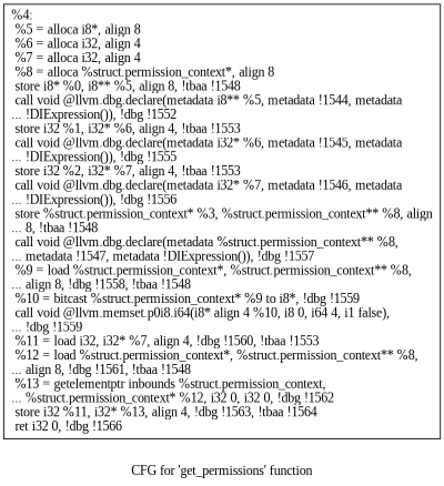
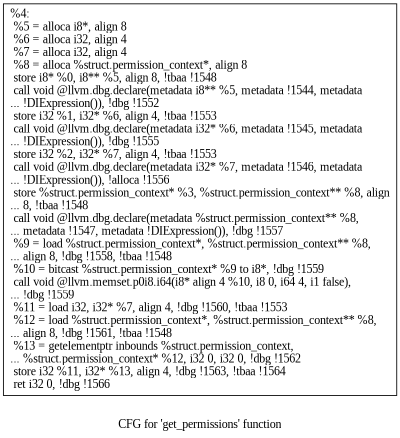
  digraph {
    label="CFG for 'get_permissions' function"
    fontname="Liberation Serif"
-   n1 [label="{%4:\l  %5 = alloca i8*, align 8\l  %6 = alloca i32, align 4\l  %7 = alloca i32, align 4\l  %8 = alloca %struct.permission_context*, align 8\l  store i8* %0, i8** %5, align 8, !tbaa !1548\l  call void @llvm.dbg.declare(metadata i8** %5, metadata !1544, metadata\l... !DIExpression()), !dbg !1552\l  store i32 %1, i32* %6, align 4, !tbaa !1553\l  call void @llvm.dbg.declare(metadata i32* %6, metadata !1545, metadata\l... !DIExpression()), !dbg !1555\l  store i32 %2, i32* %7, align 4, !tbaa !1553\l  call void @llvm.dbg.declare(metadata i32* %7, metadata !1546, metadata\l... !DIExpression()), !dbg !1556\l  store %struct.permission_context* %3, %struct.permission_context** %8, align\l... 8, !tbaa !1548\l  call void @llvm.dbg.declare(metadata %struct.permission_context** %8,\l... metadata !1547, metadata !DIExpression()), !dbg !1557\l  %9 = load %struct.permission_context*, %struct.permission_context** %8,\l... align 8, !dbg !1558, !tbaa !1548\l  %10 = bitcast %struct.permission_context* %9 to i8*, !dbg !1559\l  call void @llvm.memset.p0i8.i64(i8* align 4 %10, i8 0, i64 4, i1 false),\l... !dbg !1559\l  %11 = load i32, i32* %7, align 4, !dbg !1560, !tbaa !1553\l  %12 = load %struct.permission_context*, %struct.permission_context** %8,\l... align 8, !dbg !1561, !tbaa !1548\l  %13 = getelementptr inbounds %struct.permission_context,\l... %struct.permission_context* %12, i32 0, i32 0, !dbg !1562\l  store i32 %11, i32* %13, align 4, !dbg !1563, !tbaa !1564\l  ret i32 0, !dbg !1566\l}" shape=record color=black fontname="Liberation Serif"]
+   n1 [label="{%4:\l  %5 = alloca i8*, align 8\l  %6 = alloca i32, align 4\l  %7 = alloca i32, align 4\l  %8 = alloca %struct.permission_context*, align 8\l  store i8* %0, i8** %5, align 8, !tbaa !1548\l  call void @llvm.dbg.declare(metadata i8** %5, metadata !1544, metadata\l... !DIExpression()), !dbg !1552\l  store i32 %1, i32* %6, align 4, !tbaa !1553\l  call void @llvm.dbg.declare(metadata i32* %6, metadata !1545, metadata\l... !DIExpression()), !dbg !1555\l  store i32 %2, i32* %7, align 4, !tbaa !1553\l  call void @llvm.dbg.declare(metadata i32* %7, metadata !1546, metadata\l... !DIExpression()), !alloca !1556\l  store %struct.permission_context* %3, %struct.permission_context** %8, align\l... 8, !tbaa !1548\l  call void @llvm.dbg.declare(metadata %struct.permission_context** %8,\l... metadata !1547, metadata !DIExpression()), !dbg !1557\l  %9 = load %struct.permission_context*, %struct.permission_context** %8,\l... align 8, !dbg !1558, !tbaa !1548\l  %10 = bitcast %struct.permission_context* %9 to i8*, !dbg !1559\l  call void @llvm.memset.p0i8.i64(i8* align 4 %10, i8 0, i64 4, i1 false),\l... !dbg !1559\l  %11 = load i32, i32* %7, align 4, !dbg !1560, !tbaa !1553\l  %12 = load %struct.permission_context*, %struct.permission_context** %8,\l... align 8, !dbg !1561, !tbaa !1548\l  %13 = getelementptr inbounds %struct.permission_context,\l... %struct.permission_context* %12, i32 0, i32 0, !dbg !1562\l  store i32 %11, i32* %13, align 4, !dbg !1563, !tbaa !1564\l  ret i32 0, !dbg !1566\l}" shape=record color=black fontname="Liberation Serif"]
  }
